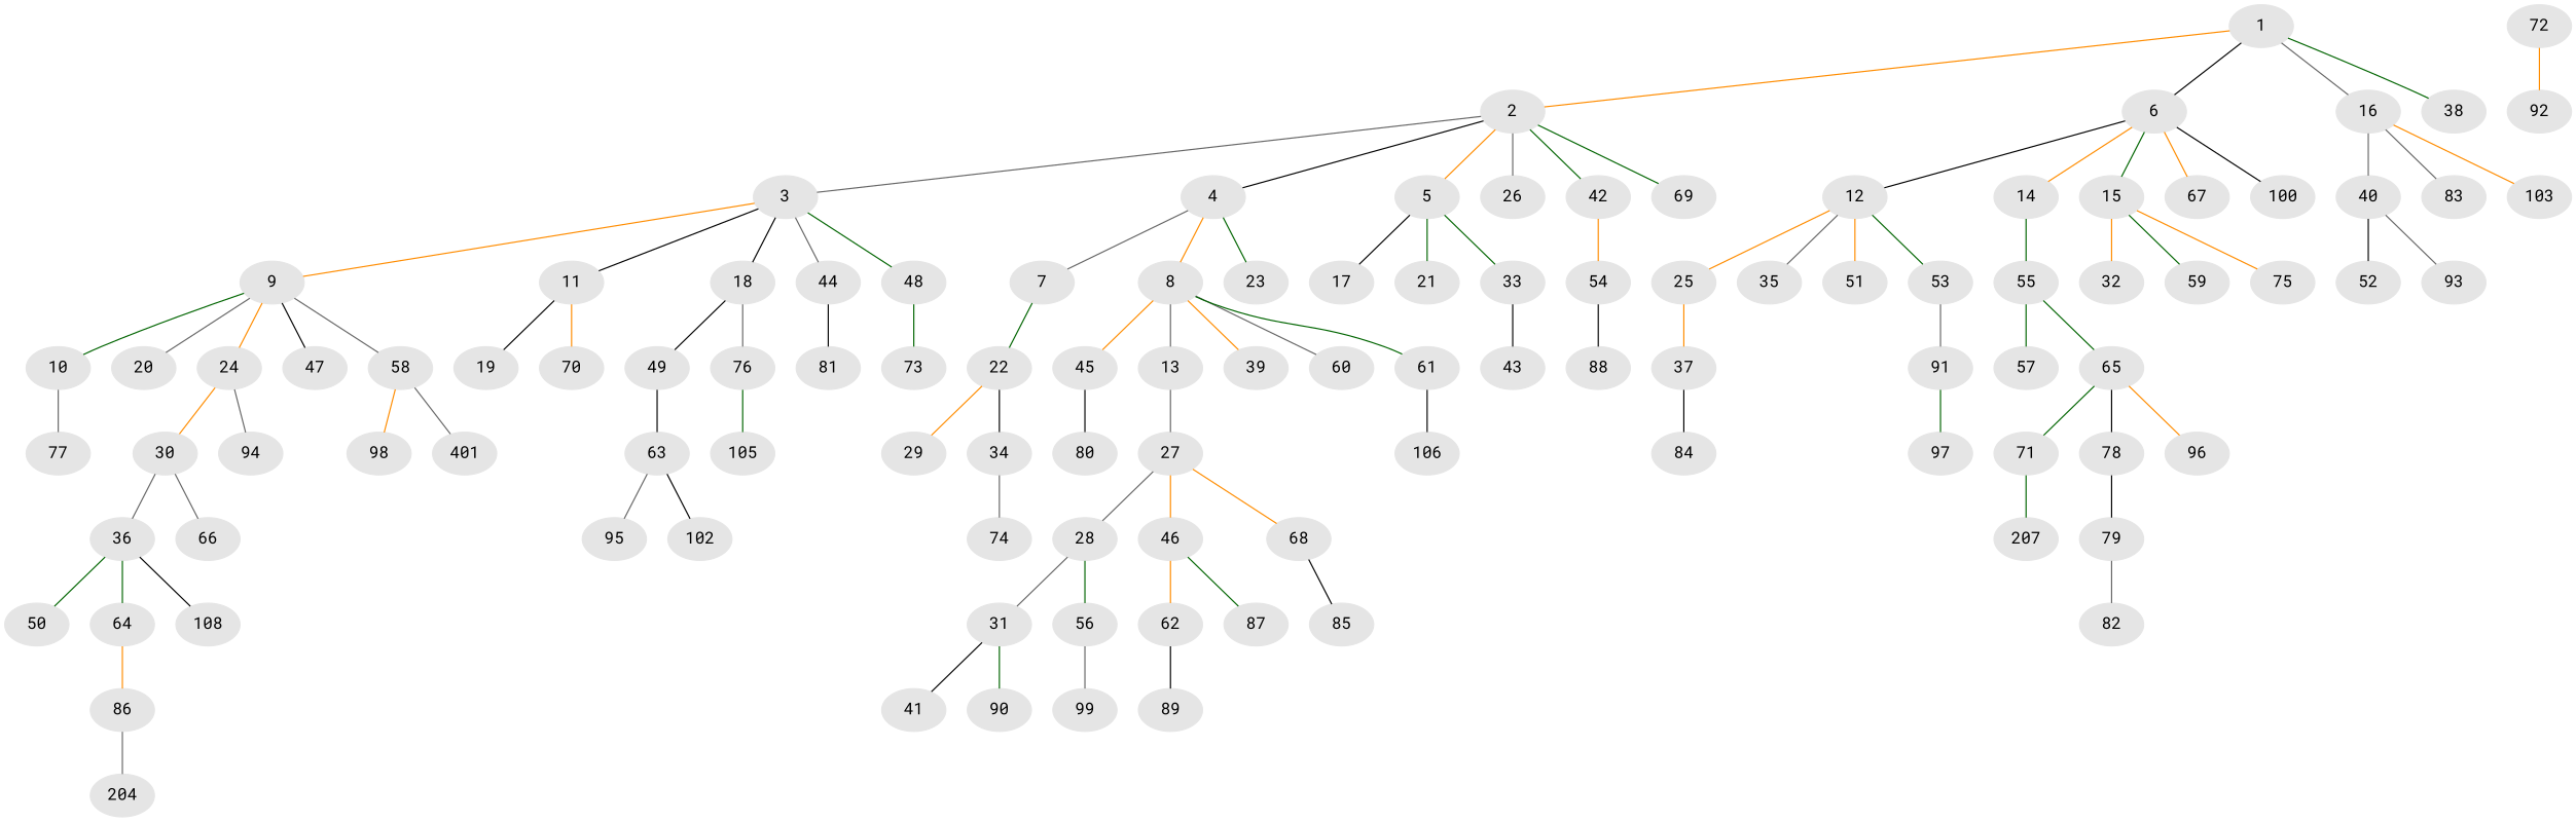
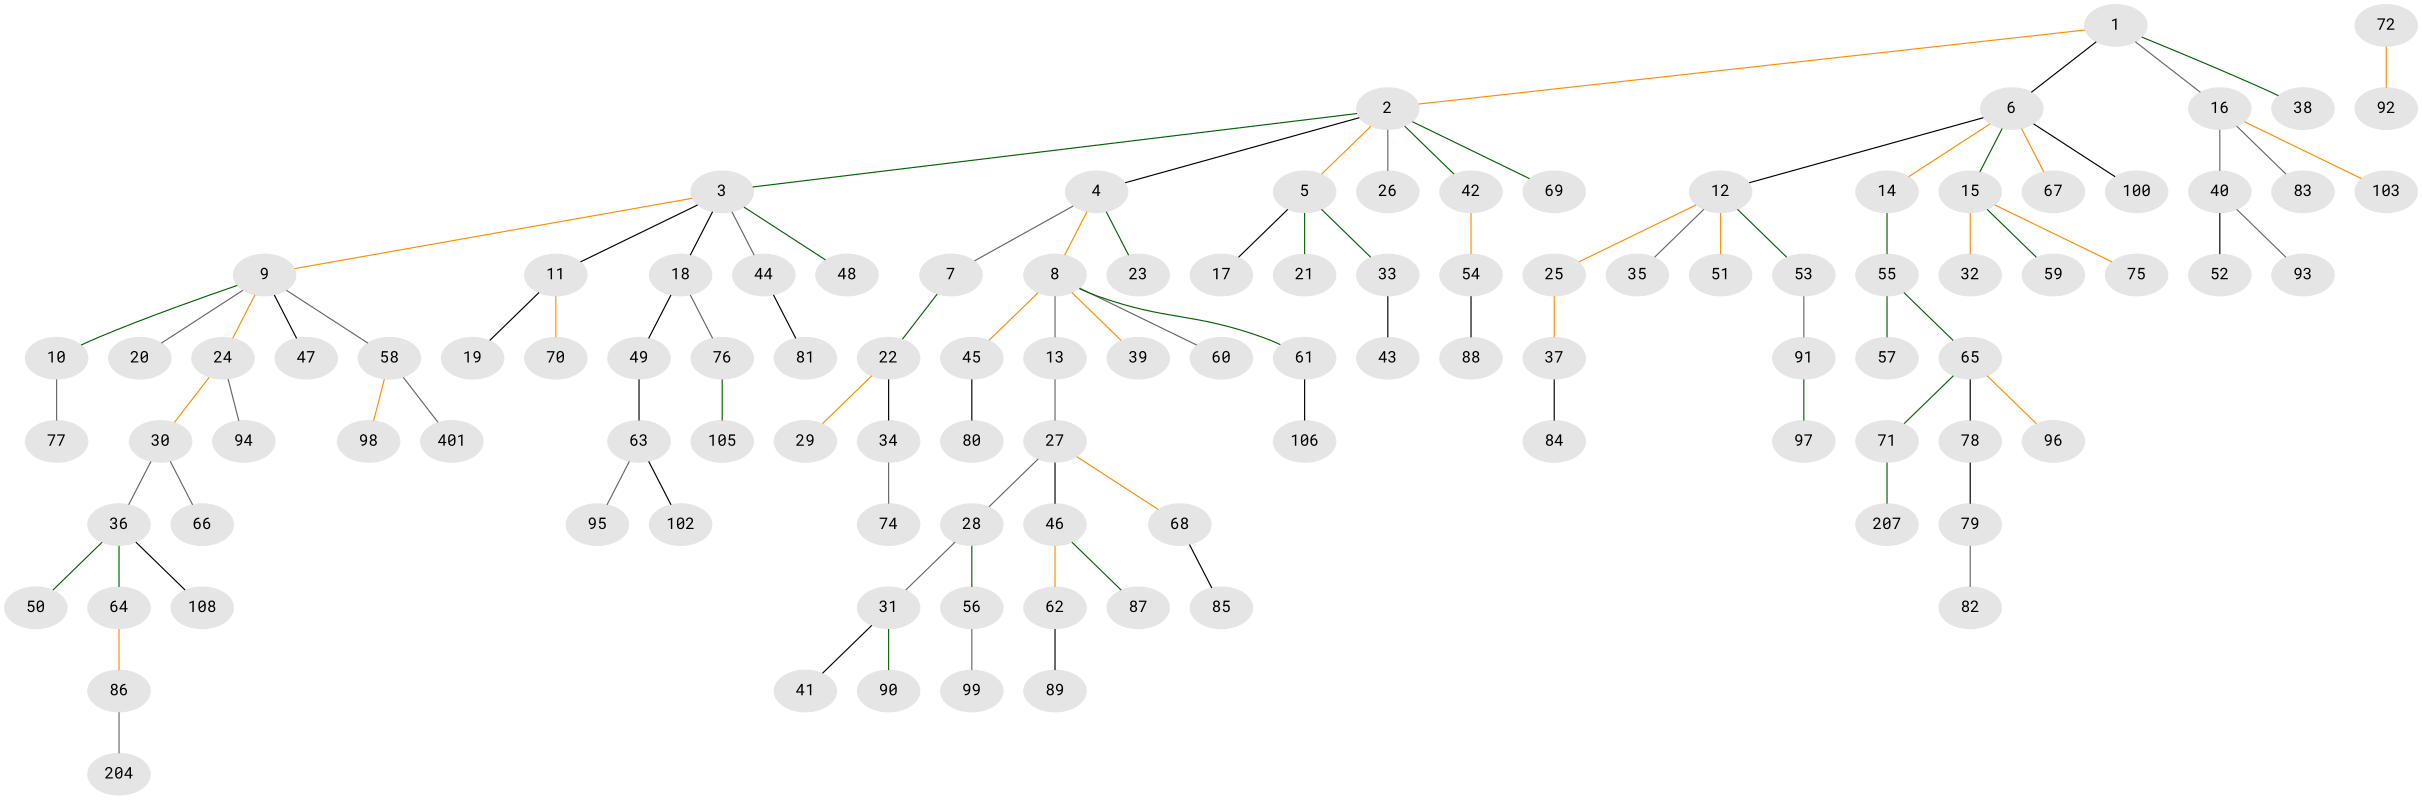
  graph {
    fontname="Roboto Mono"
    node [color=gray90 fontname="Roboto Mono" style=filled]
    edge [color=gray40 fontname="Roboto Mono"]
    1
    2
    6
    16
    38
    3
    4
    5
    26
    42
    69
    12
    14
    15
    67
    100
    40
    83
    103
    9
    11
    18
    44
    48
    7
    8
    23
    17
    21
    33
    54
    10
    20
    24
    47
    58
    19
    70
    49
    76
    81
-   73
    22
    45
    13
    39
    60
    61
    43
    25
    35
    51
    53
    55
    32
    59
    75
    29
    34
    80
    27
    106
    77
    30
    94
    98
    n67 [label=401]
    37
    91
    28
    46
    68
    57
    65
    52
    93
    63
    105
    74
    36
    66
    84
    31
    56
    62
    87
    85
    41
    90
    99
    50
    64
    108
    86
    88
    89
    95
    102
    97
    71
    78
    96
    72
    92
    n105 [label=204]
    n106 [label=207]
    79
    82
    1 -- 2 [color=darkorange]
    1 -- 6 [color=black]
    1 -- 16
    1 -- 38 [color=darkgreen]
-   2 -- 3
+   2 -- 3 [color=darkgreen]
    2 -- 4 [color=black]
    2 -- 5 [color=darkorange]
    2 -- 26
    2 -- 42 [color=darkgreen]
    2 -- 69 [color=darkgreen]
    6 -- 12 [color=black]
    6 -- 14 [color=darkorange]
    6 -- 15 [color=darkgreen]
    6 -- 67 [color=darkorange]
    6 -- 100 [color=black]
    16 -- 40
    16 -- 83
    16 -- 103 [color=darkorange]
    3 -- 9 [color=darkorange]
    3 -- 11 [color=black]
    3 -- 18 [color=black]
    3 -- 44
    3 -- 48 [color=darkgreen]
    4 -- 7
    4 -- 8 [color=darkorange]
    4 -- 23 [color=darkgreen]
    5 -- 17 [color=black]
    5 -- 21 [color=darkgreen]
    5 -- 33 [color=darkgreen]
    42 -- 54 [color=darkorange]
    12 -- 25 [color=darkorange]
    12 -- 35
    12 -- 51 [color=darkorange]
    12 -- 53 [color=darkgreen]
    14 -- 55 [color=darkgreen]
    15 -- 32 [color=darkorange]
    15 -- 59 [color=darkgreen]
    15 -- 75 [color=darkorange]
    40 -- 52 [color=black]
    40 -- 93
    9 -- 10 [color=darkgreen]
    9 -- 20
    9 -- 24 [color=darkorange]
    9 -- 47 [color=black]
    9 -- 58
    11 -- 19 [color=black]
    11 -- 70 [color=darkorange]
    18 -- 49 [color=black]
    18 -- 76
    44 -- 81 [color=black]
-   48 -- 73 [color=darkgreen]
    7 -- 22 [color=darkgreen]
    8 -- 45 [color=darkorange]
    8 -- 13
    8 -- 39 [color=darkorange]
    8 -- 60
    8 -- 61 [color=darkgreen]
    33 -- 43 [color=black]
    54 -- 88 [color=black]
    10 -- 77
    24 -- 30 [color=darkorange]
    24 -- 94
    58 -- 98 [color=darkorange]
    58 -- n67
    49 -- 63 [color=black]
    76 -- 105 [color=darkgreen]
    22 -- 29 [color=darkorange]
    22 -- 34 [color=black]
    45 -- 80 [color=black]
    13 -- 27
    61 -- 106 [color=black]
    25 -- 37 [color=darkorange]
    53 -- 91
    55 -- 57 [color=darkgreen]
    55 -- 65 [color=darkgreen]
    34 -- 74
    27 -- 28
-   27 -- 46 [color=darkorange]
+   27 -- 46 [color=black]
    27 -- 68 [color=darkorange]
    30 -- 36
    30 -- 66
    37 -- 84 [color=black]
    91 -- 97 [color=darkgreen]
    28 -- 31
    28 -- 56 [color=darkgreen]
    46 -- 62 [color=darkorange]
    46 -- 87 [color=darkgreen]
    68 -- 85 [color=black]
    65 -- 71 [color=darkgreen]
    65 -- 78 [color=black]
    65 -- 96 [color=darkorange]
    63 -- 95
    63 -- 102 [color=black]
    36 -- 50 [color=darkgreen]
    36 -- 64 [color=darkgreen]
    36 -- 108 [color=black]
    31 -- 41 [color=black]
    31 -- 90 [color=darkgreen]
    56 -- 99
    62 -- 89 [color=black]
    64 -- 86 [color=darkorange]
    86 -- n105
    71 -- n106 [color=darkgreen]
    78 -- 79 [color=black]
    72 -- 92 [color=darkorange]
    79 -- 82
  }
